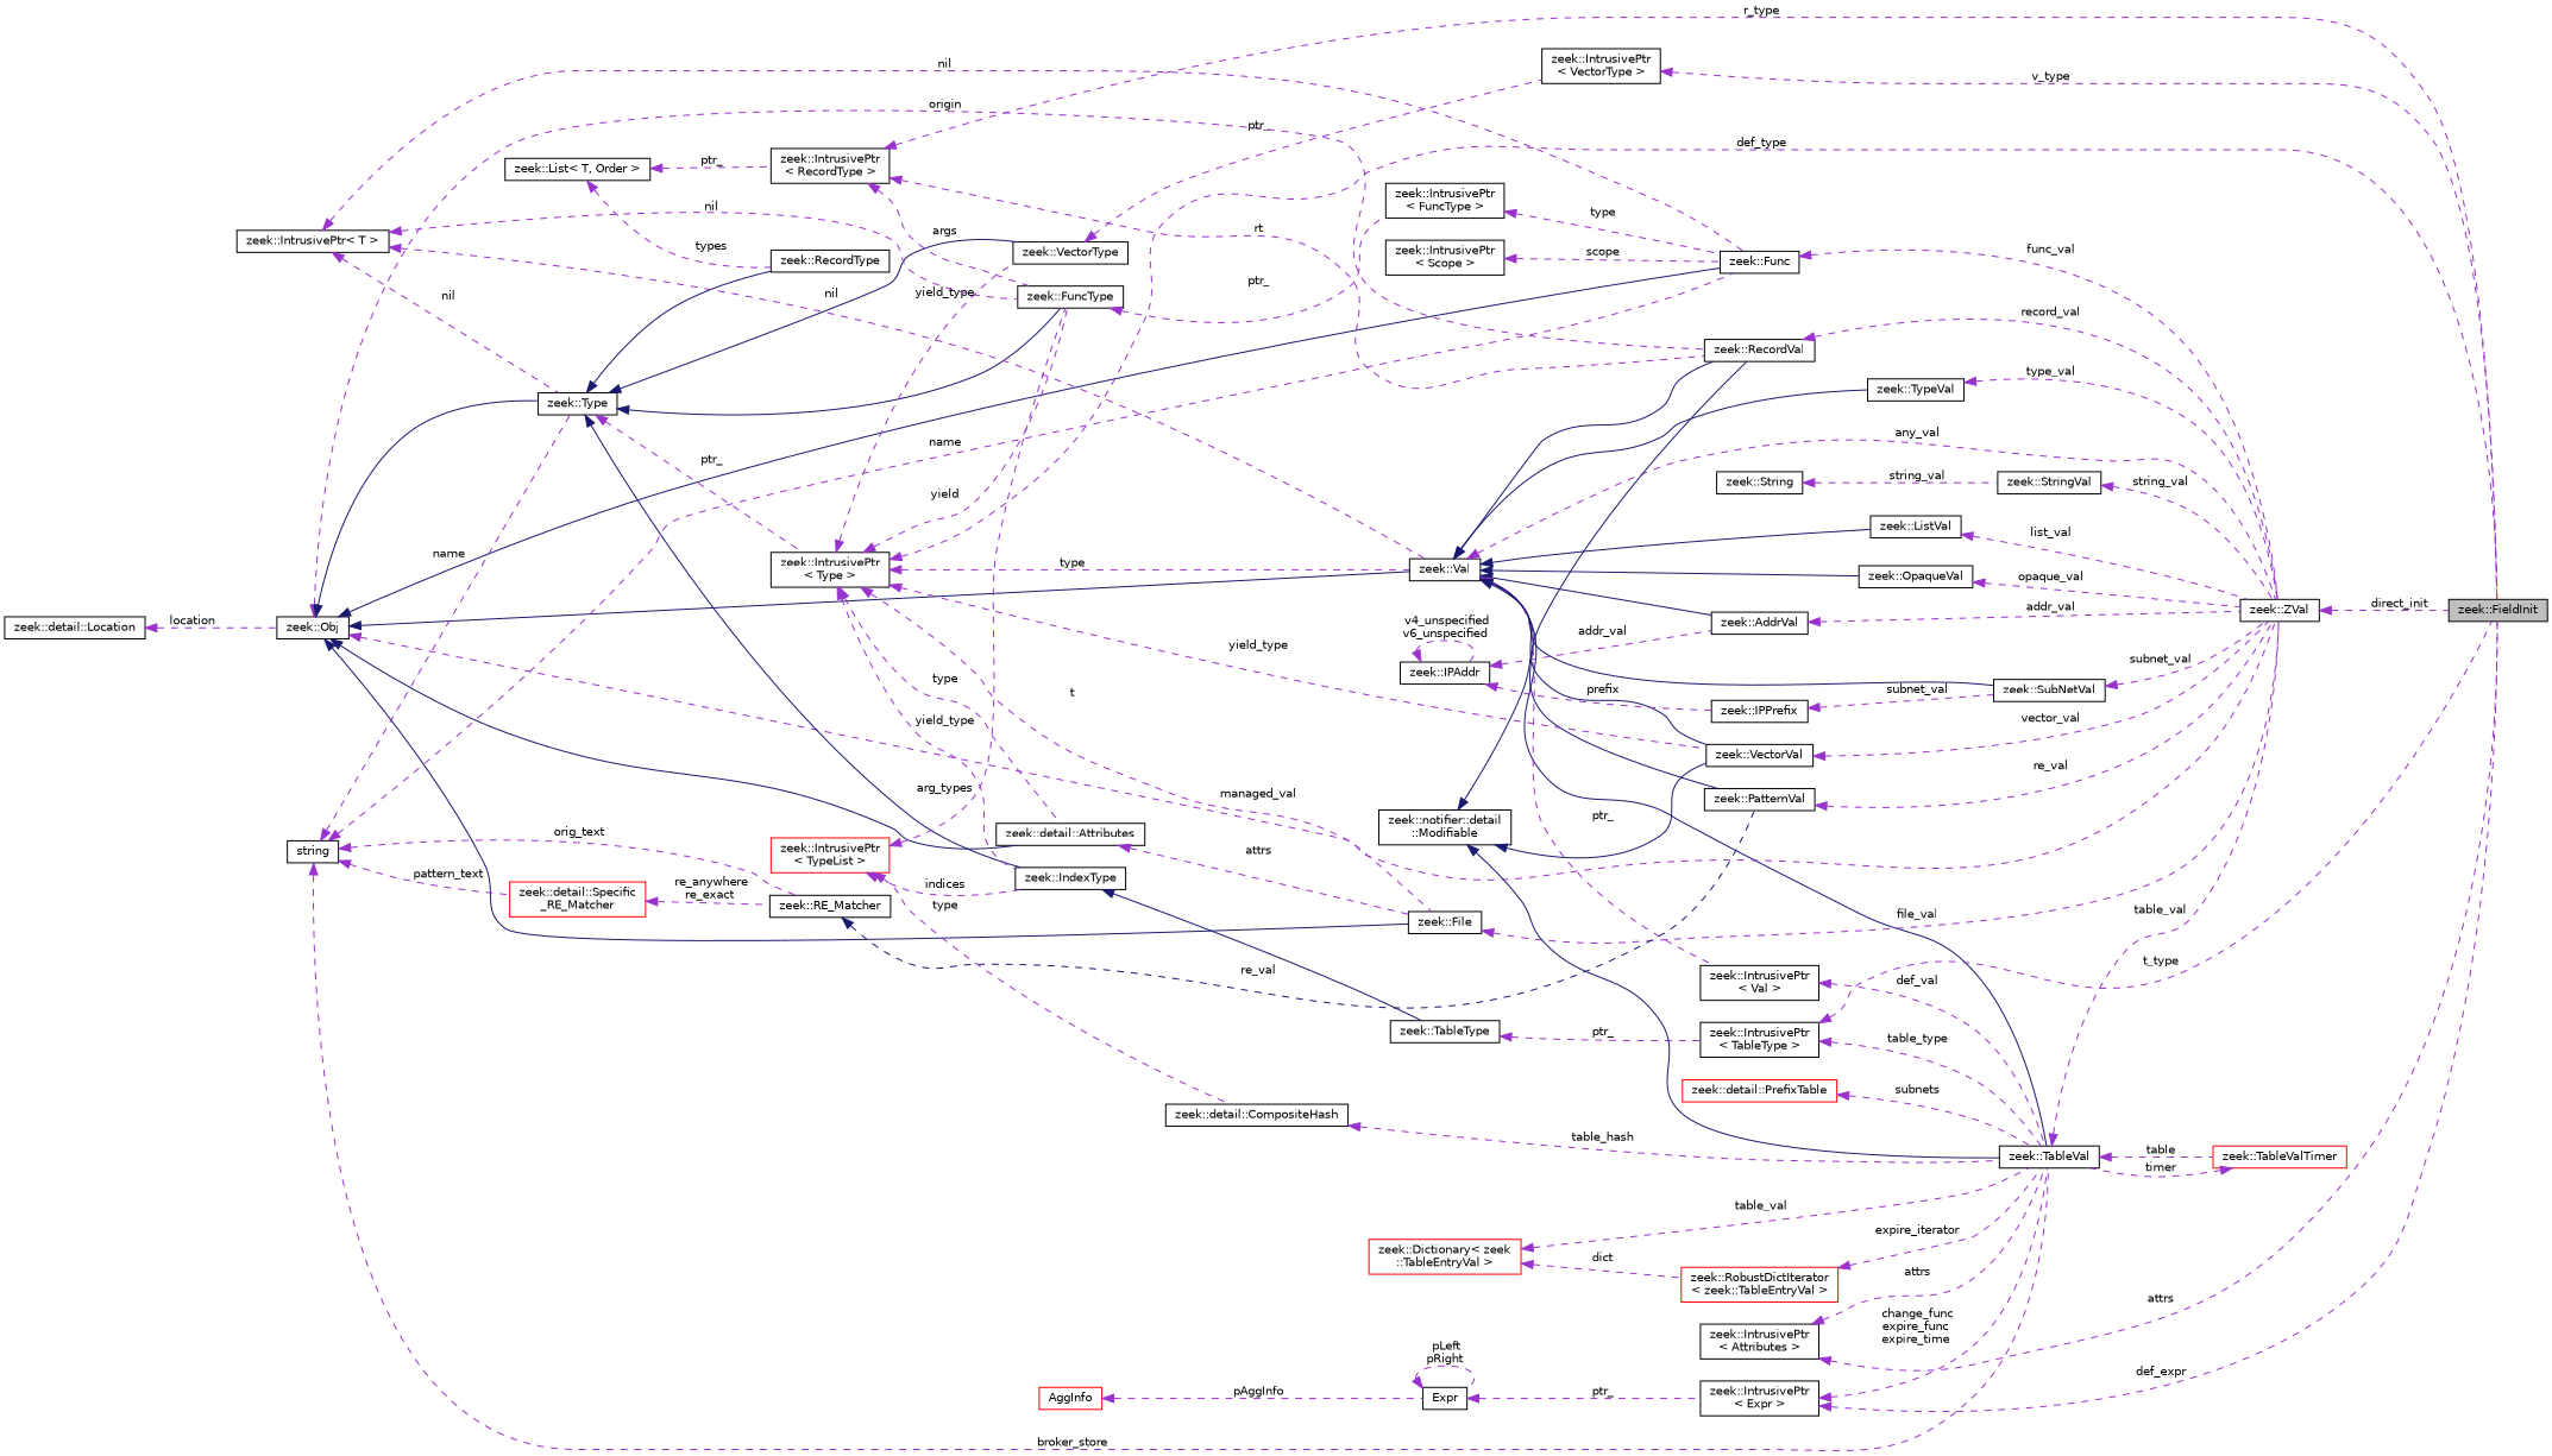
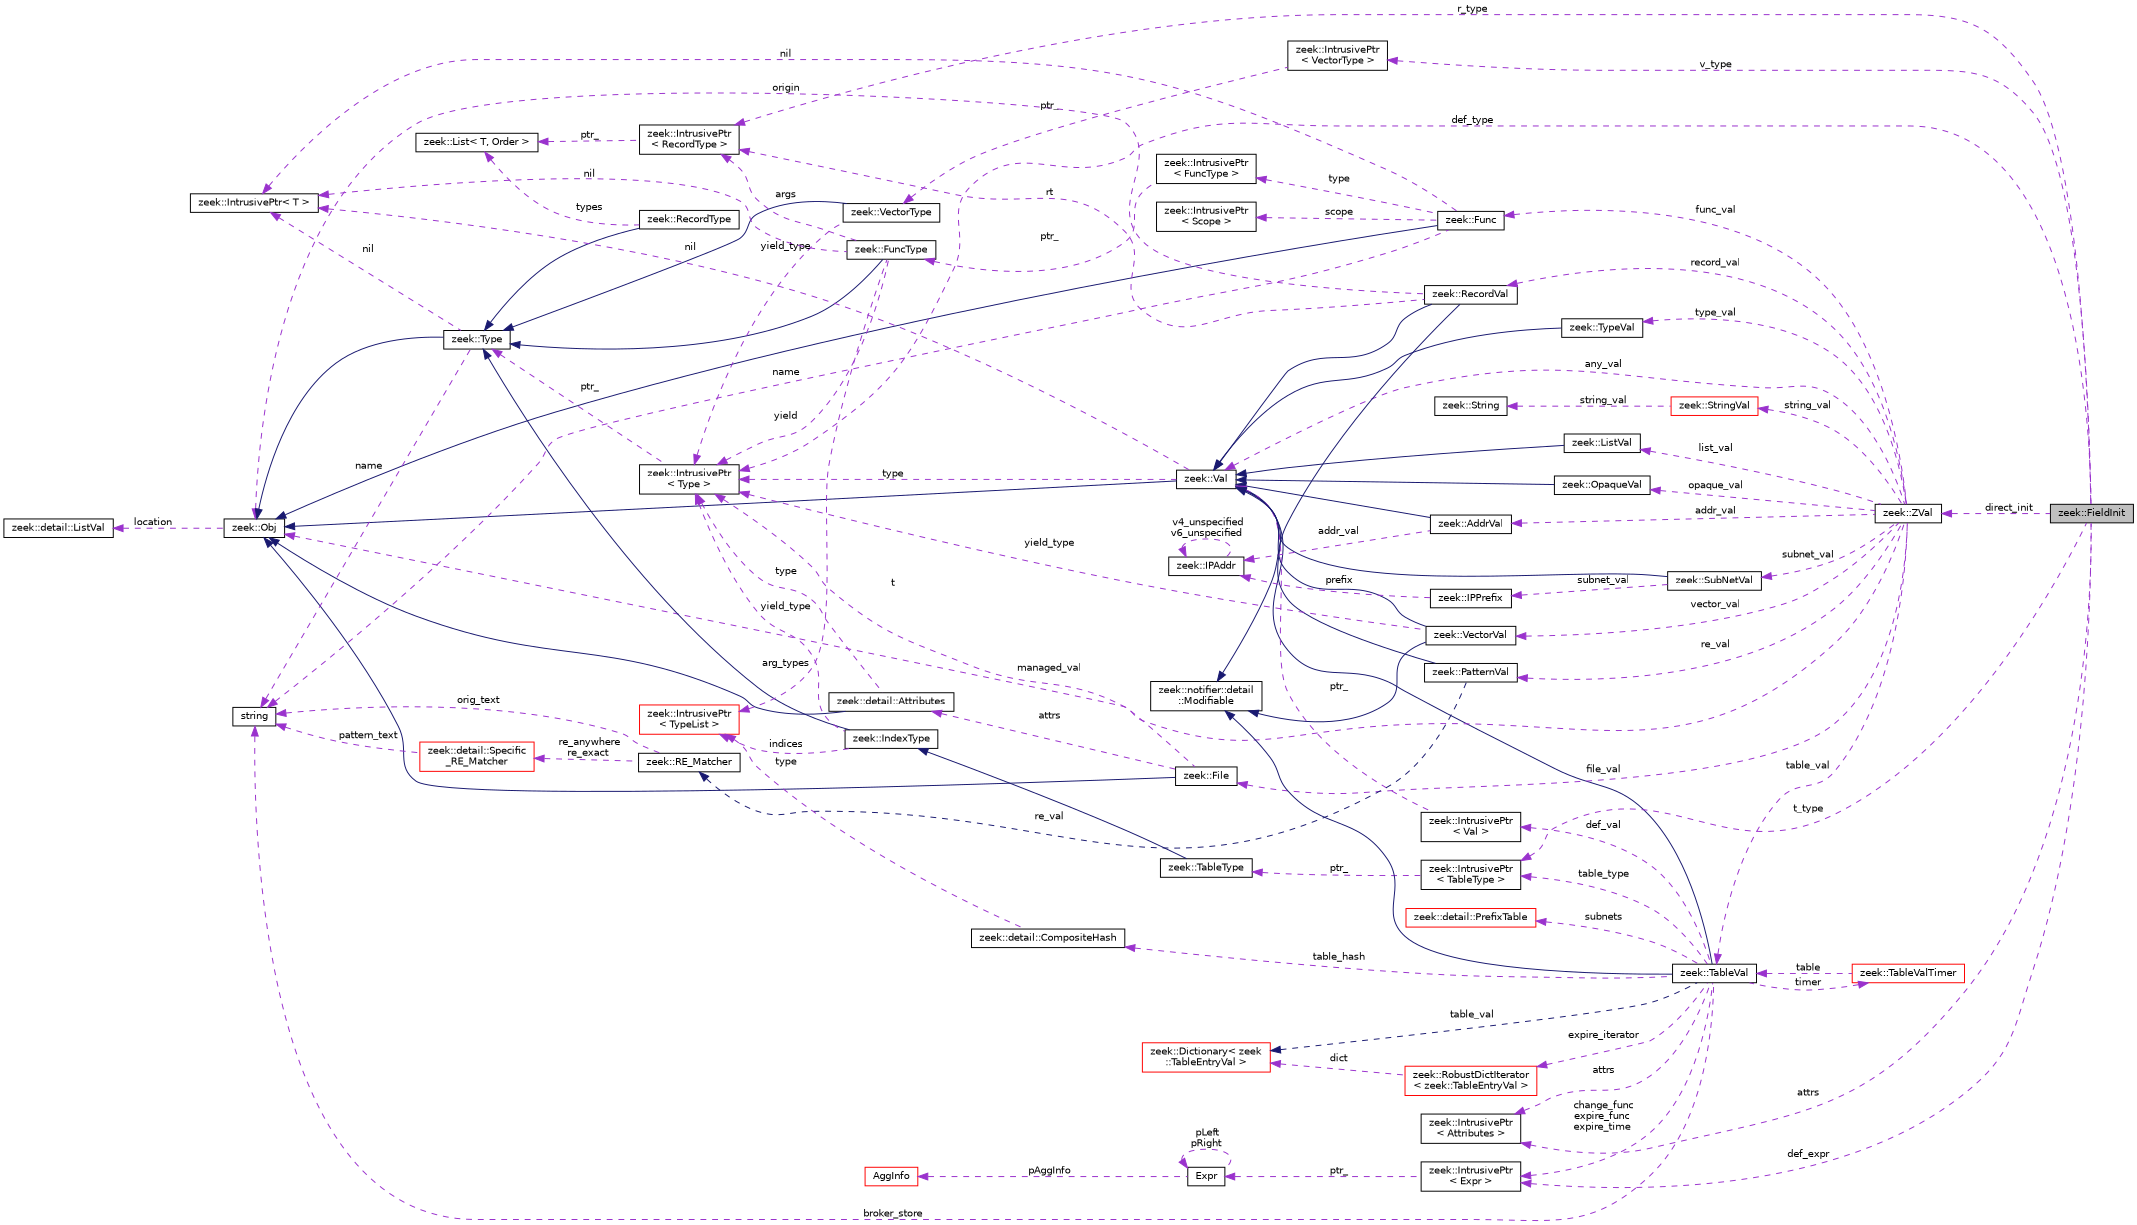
  digraph {
    rankdir=LR
    node [color=black fillcolor=white fontname=Helvetica fontsize=10 shape=record style=filled]
    edge [color=darkorchid3 dir=back fontname=Helvetica fontsize=10 labelfontname=Helvetica labelfontsize=10 style=dashed]
    n1 [fillcolor=grey75 fontcolor=black height=0.2 label="zeek::FieldInit" width=0.4]
    n2 [height=0.2 label="zeek::ZVal" width=0.4]
-   n3 [height=0.2 label="zeek::StringVal" width=0.4]
+   n3 [color=red height=0.2 label="zeek::StringVal" width=0.4]
    n4 [height=0.2 label="zeek::Val" width=0.4]
    n5 [height=0.2 label="zeek::AddrVal" width=0.4]
    n6 [height=0.2 label="zeek::SubNetVal" width=0.4]
    n7 [height=0.2 label="zeek::ListVal" width=0.4]
    n8 [height=0.2 label="zeek::OpaqueVal" width=0.4]
    n9 [height=0.2 label="zeek::PatternVal" width=0.4]
    n10 [height=0.2 label="zeek::TableVal" width=0.4]
    n11 [height=0.2 label="zeek::IntrusivePtr\l\< Val \>" width=0.4]
    n12 [height=0.2 label="zeek::RecordVal" width=0.4]
    n13 [height=0.2 label="zeek::VectorVal" width=0.4]
    n14 [height=0.2 label="zeek::TypeVal" width=0.4]
    n15 [color=red height=0.2 label="zeek::TableValTimer" width=0.4]
    n16 [height=0.2 label="zeek::Obj" width=0.4]
    n17 [height=0.2 label="zeek::Type" width=0.4]
    n18 [height=0.2 label="zeek::File" width=0.4]
    n19 [height=0.2 label="zeek::detail::Attributes" width=0.4]
    n20 [height=0.2 label="zeek::Func" width=0.4]
    n21 [height=0.2 label="zeek::FuncType" width=0.4]
    n22 [height=0.2 label="zeek::IntrusivePtr\l\< Type \>" width=0.4]
    n23 [height=0.2 label="zeek::IndexType" width=0.4]
    n24 [height=0.2 label="zeek::VectorType" width=0.4]
    n25 [height=0.2 label="zeek::RecordType" width=0.4]
-   n26 [height=0.2 label="zeek::detail::Location" width=0.4]
+   n26 [height=0.2 label="zeek::detail::ListVal" width=0.4]
    n27 [height=0.2 label="zeek::IntrusivePtr\< T \>" width=0.4]
    n28 [height=0.2 label="zeek::IntrusivePtr\l\< FuncType \>" width=0.4]
    n29 [height=0.2 label="zeek::TableType" width=0.4]
    n30 [height=0.2 label="zeek::IntrusivePtr\l\< VectorType \>" width=0.4]
    n31 [height=0.2 label=string width=0.4]
    n32 [height=0.2 label="zeek::RE_Matcher" width=0.4]
    n33 [color=red height=0.2 label="zeek::detail::Specific\l_RE_Matcher" width=0.4]
    n34 [height=0.2 label="zeek::String" width=0.4]
    n35 [height=0.2 label="zeek::IPAddr" width=0.4]
    n36 [height=0.2 label="zeek::IPPrefix" width=0.4]
    n37 [height=0.2 label="zeek::IntrusivePtr\l\< Scope \>" width=0.4]
    n38 [height=0.2 label="zeek::IntrusivePtr\l\< RecordType \>" width=0.4]
    n39 [height=0.2 label="zeek::List\< T, Order \>" width=0.4]
    n40 [color=red height=0.2 label="zeek::IntrusivePtr\l\< TypeList \>" width=0.4]
    n41 [height=0.2 label="zeek::detail::CompositeHash" width=0.4]
    n42 [height=0.2 label="zeek::notifier::detail\l::Modifiable" width=0.4]
    n43 [height=0.2 label="zeek::IntrusivePtr\l\< TableType \>" width=0.4]
    n44 [height=0.2 label="zeek::IntrusivePtr\l\< Attributes \>" width=0.4]
    n45 [height=0.2 label="zeek::IntrusivePtr\l\< Expr \>" width=0.4]
    n46 [height=0.2 label=Expr width=0.4]
    n47 [color=red height=0.2 label=AggInfo width=0.4]
    n48 [color=red height=0.2 label="zeek::RobustDictIterator\l\< zeek::TableEntryVal \>" width=0.4]
    n49 [color=red height=0.2 label="zeek::Dictionary\< zeek\l::TableEntryVal \>" width=0.4]
    n50 [color=red height=0.2 label="zeek::detail::PrefixTable" width=0.4]
    n2 -> n1 [label=" direct_init"]
    n3 -> n2 [label=" string_val"]
    n4 -> n2 [label=" any_val"]
    n4 -> n5 [color=midnightblue style=solid]
    n4 -> n6 [color=midnightblue style=solid]
    n4 -> n7 [color=midnightblue style=solid]
    n4 -> n8 [color=midnightblue style=solid]
    n4 -> n9 [color=midnightblue style=solid]
    n4 -> n10 [color=midnightblue style=solid]
    n4 -> n11 [label=" ptr_"]
    n4 -> n12 [color=midnightblue style=solid]
    n4 -> n13 [color=midnightblue style=solid]
    n4 -> n14 [color=midnightblue style=solid]
    n5 -> n2 [label=" addr_val"]
    n6 -> n2 [label=" subnet_val"]
    n7 -> n2 [label=" list_val"]
    n8 -> n2 [label=" opaque_val"]
    n9 -> n2 [label=" re_val"]
    n10 -> n2 [label=" table_val"]
    n10 -> n15 [label=" table"]
    n11 -> n10 [label=" def_val"]
    n12 -> n2 [label=" record_val"]
    n13 -> n2 [label=" vector_val"]
    n14 -> n2 [label=" type_val"]
    n15 -> n10 [label=" timer"]
    n16 -> n2 [label=" managed_val"]
    n16 -> n4 [color=midnightblue style=solid]
    n16 -> n12 [label=" origin"]
    n16 -> n17 [color=midnightblue style=solid]
    n16 -> n18 [color=midnightblue style=solid]
    n16 -> n19 [color=midnightblue style=solid]
    n16 -> n20 [color=midnightblue style=solid]
    n17 -> n21 [color=midnightblue style=solid]
    n17 -> n22 [label=" ptr_"]
    n17 -> n23 [color=midnightblue style=solid]
    n17 -> n24 [color=midnightblue style=solid]
    n17 -> n25 [color=midnightblue style=solid]
    n18 -> n2 [label=" file_val"]
    n19 -> n18 [label=" attrs"]
    n20 -> n2 [label=" func_val"]
    n21 -> n28 [label=" ptr_"]
    n22 -> n1 [label=" def_type"]
    n22 -> n4 [label=" type"]
    n22 -> n13 [label=" yield_type"]
    n22 -> n18 [label=" t"]
    n22 -> n19 [label=" type"]
    n22 -> n21 [label=" yield"]
    n22 -> n23 [label=" yield_type"]
    n22 -> n24 [label=" yield_type"]
    n23 -> n29 [color=midnightblue style=solid]
    n24 -> n30 [label=" ptr_"]
    n26 -> n16 [label=" location"]
    n27 -> n4 [label=" nil"]
    n27 -> n17 [label=" nil"]
    n27 -> n20 [label=" nil"]
    n27 -> n21 [label=" nil"]
    n28 -> n20 [label=" type"]
    n29 -> n43 [label=" ptr_"]
    n30 -> n1 [label=" v_type"]
    n31 -> n10 [label=" broker_store"]
    n31 -> n17 [label=" name"]
    n31 -> n20 [label=" name"]
    n31 -> n32 [label=" orig_text"]
    n31 -> n33 [label=" pattern_text"]
    n32 -> n9 [color=midnightblue label=" re_val"]
    n33 -> n32 [label=" re_anywhere\nre_exact"]
    n34 -> n3 [label=" string_val"]
    n35 -> n5 [label=" addr_val"]
    n35 -> n35 [label=" v4_unspecified\nv6_unspecified"]
    n35 -> n36 [label=" prefix"]
    n36 -> n6 [label=" subnet_val"]
    n37 -> n20 [label=" scope"]
    n38 -> n1 [label=" r_type"]
    n38 -> n12 [label=" rt"]
    n38 -> n21 [label=" args"]
    n39 -> n25 [label=" types"]
    n39 -> n38 [label=" ptr_"]
    n40 -> n21 [label=" arg_types"]
    n40 -> n23 [label=" indices"]
    n40 -> n41 [label=" type"]
    n41 -> n10 [label=" table_hash"]
    n42 -> n10 [color=midnightblue style=solid]
    n42 -> n12 [color=midnightblue style=solid]
    n42 -> n13 [color=midnightblue style=solid]
    n43 -> n1 [label=" t_type"]
    n43 -> n10 [label=" table_type"]
    n44 -> n1 [label=" attrs"]
    n44 -> n10 [label=" attrs"]
    n45 -> n1 [label=" def_expr"]
    n45 -> n10 [label=" change_func\nexpire_func\nexpire_time"]
    n46 -> n45 [label=" ptr_"]
    n46 -> n46 [label=" pLeft\npRight"]
    n47 -> n46 [label=" pAggInfo"]
    n48 -> n10 [label=" expire_iterator"]
-   n49 -> n10 [label=" table_val"]
+   n49 -> n10 [color=midnightblue label=" table_val"]
    n49 -> n48 [label=" dict"]
    n50 -> n10 [label=" subnets"]
  }
